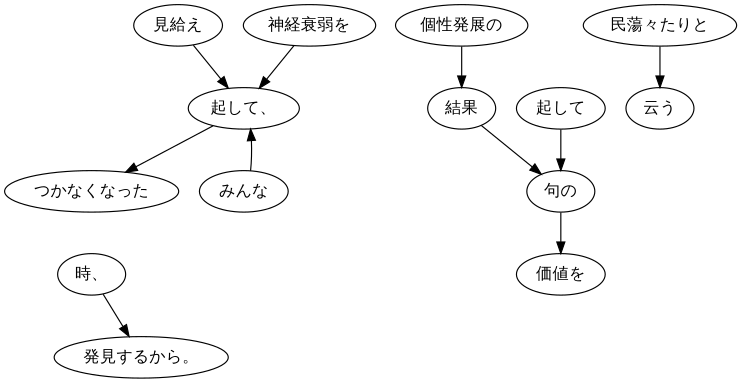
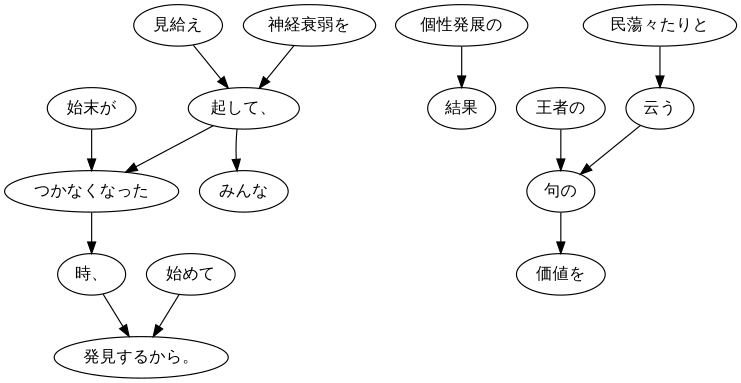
  digraph {
    n1 [label="見給え"]
    n2 [label="起して、"]
    n3 [label="つかなくなった"]
    n4 [label="個性発展の"]
    n5 [label="結果"]
    n6 [label="みんな"]
    n7 [label="神経衰弱を"]
    n8 [label="時、"]
+   n9 [label="始末が"]
    n10 [label="発見するから。"]
-   n11 [label="起して"]
+   n11 [label="王者の"]
    n12 [label="句の"]
    n13 [label="民蕩々たりと"]
    n14 [label="云う"]
    n15 [label="価値を"]
+   n16 [label="始めて"]
    n1 -> n2
    n2 -> n3
+   n3 -> n8
    n4 -> n5
-   n6 -> n2
+   n2 -> n6
    n7 -> n2
    n8 -> n10
+   n9 -> n3
    n11 -> n12
    n12 -> n15
    n13 -> n14
-   n5 -> n12
+   n14 -> n12
+   n16 -> n10
  }
